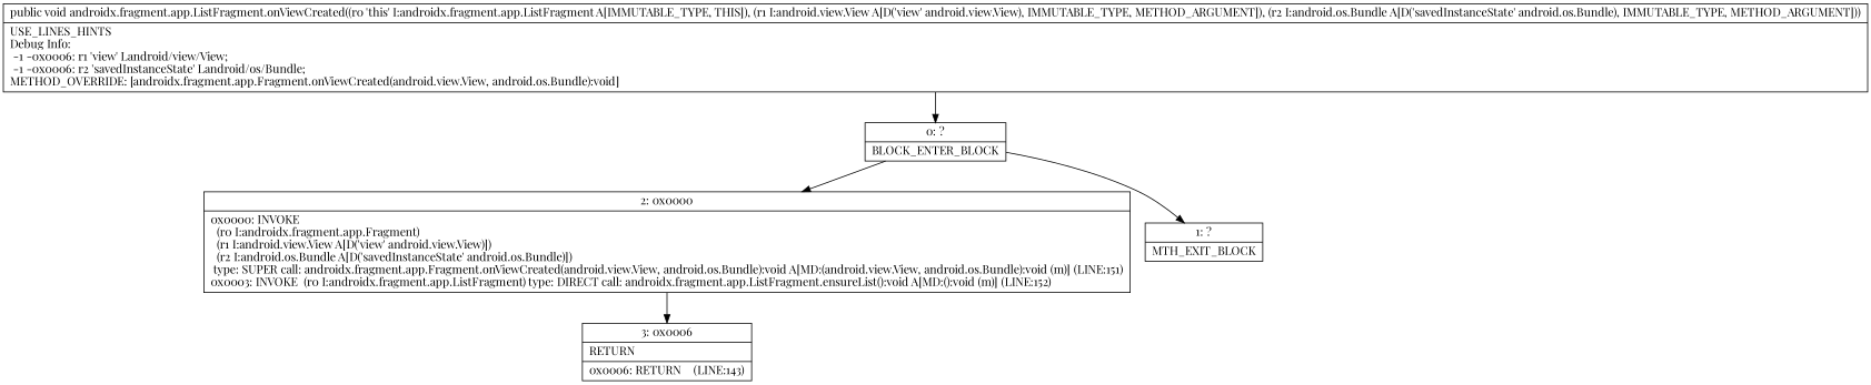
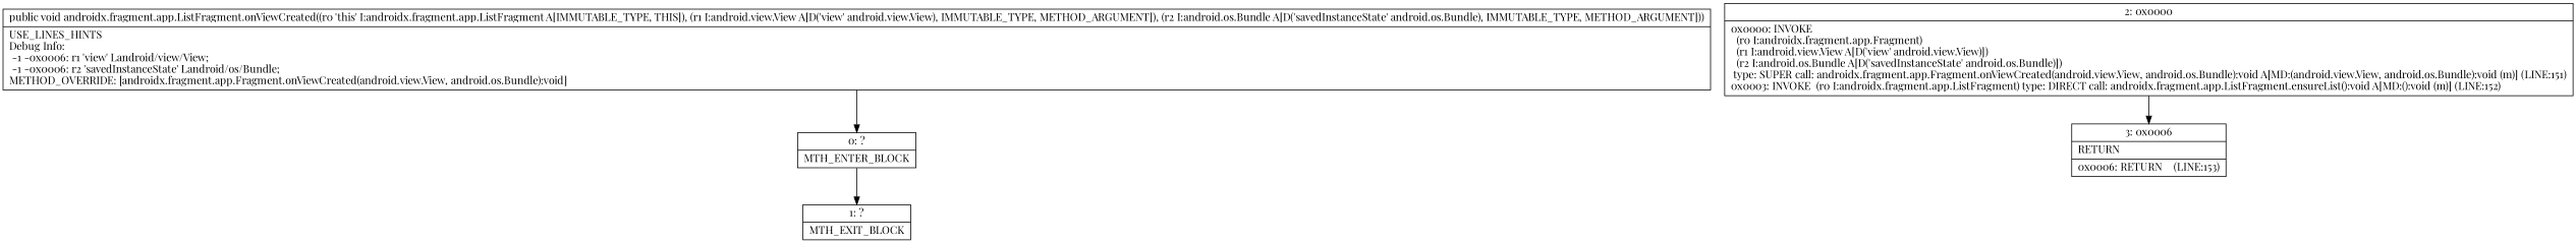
  digraph {
    fontname="Playfair Display"
    node [fontname="Playfair Display" shape=record]
    edge [fontname="Playfair Display"]
-   n1 [label="{0\:\ ?|BLOCK_ENTER_BLOCK\l}"]
+   n1 [label="{0\:\ ?|MTH_ENTER_BLOCK\l}"]
    n2 [label="{2\:\ 0x0000|0x0000: INVOKE  \l  (r0 I:androidx.fragment.app.Fragment)\l  (r1 I:android.view.View A[D('view' android.view.View)])\l  (r2 I:android.os.Bundle A[D('savedInstanceState' android.os.Bundle)])\l type: SUPER call: androidx.fragment.app.Fragment.onViewCreated(android.view.View, android.os.Bundle):void A[MD:(android.view.View, android.os.Bundle):void (m)] (LINE:151)\l0x0003: INVOKE  (r0 I:androidx.fragment.app.ListFragment) type: DIRECT call: androidx.fragment.app.ListFragment.ensureList():void A[MD:():void (m)] (LINE:152)\l}"]
    n3 [label="{1\:\ ?|MTH_EXIT_BLOCK\l}"]
-   n4 [label="{3\:\ 0x0006|RETURN\l|0x0006: RETURN    (LINE:143)\l}"]
+   n4 [label="{3\:\ 0x0006|RETURN\l|0x0006: RETURN    (LINE:153)\l}"]
    n5 [label="{public void androidx.fragment.app.ListFragment.onViewCreated((r0 'this' I:androidx.fragment.app.ListFragment A[IMMUTABLE_TYPE, THIS]), (r1 I:android.view.View A[D('view' android.view.View), IMMUTABLE_TYPE, METHOD_ARGUMENT]), (r2 I:android.os.Bundle A[D('savedInstanceState' android.os.Bundle), IMMUTABLE_TYPE, METHOD_ARGUMENT]))  | USE_LINES_HINTS\lDebug Info:\l  \-1 \-0x0006: r1 'view' Landroid\/view\/View;\l  \-1 \-0x0006: r2 'savedInstanceState' Landroid\/os\/Bundle;\lMETHOD_OVERRIDE: [androidx.fragment.app.Fragment.onViewCreated(android.view.View, android.os.Bundle):void]\l}"]
-   n1 -> n2
    n1 -> n3
    n2 -> n4
    n5 -> n1
  }
